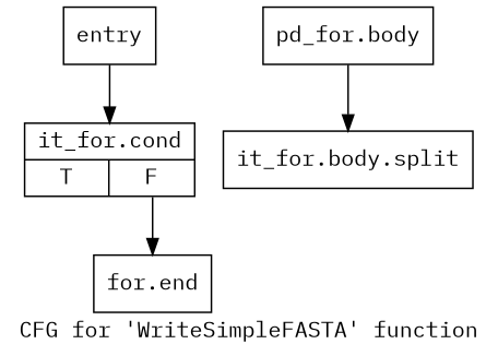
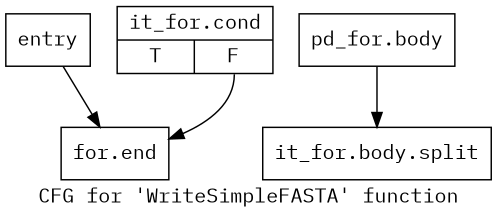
  digraph {
    fontname="IBM Plex Mono"
    label="CFG for 'WriteSimpleFASTA' function"
    node [fontname="IBM Plex Mono" shape=record]
    edge [fontname="IBM Plex Mono"]
    n1 [label="{entry}"]
    n2 [label="{it_for.cond|{<s0>T|<s1>F}}"]
    n3 [label="{for.end}"]
    n4 [label="{pd_for.body}"]
    n5 [label="{it_for.body.split}"]
-   n1 -> n2
+   n1 -> n3
    n2 -> n3 [tailport=s1]
    n4 -> n5
  }
